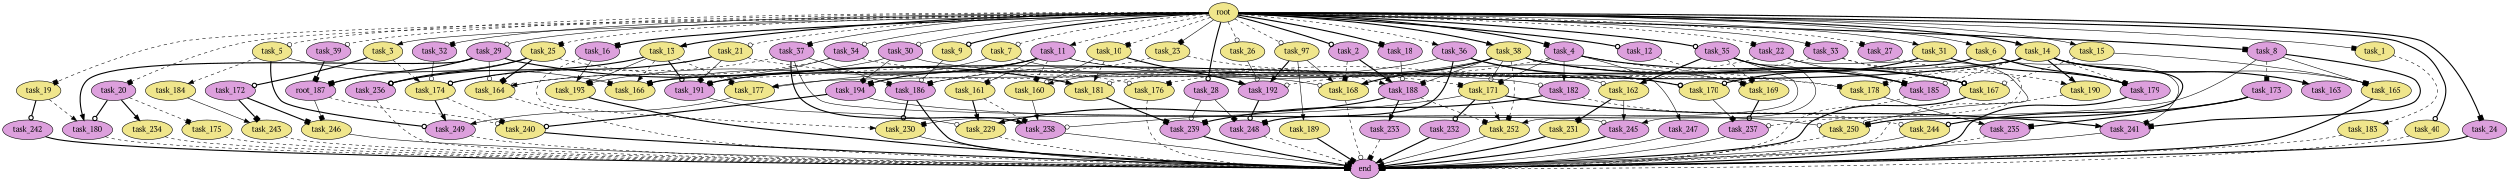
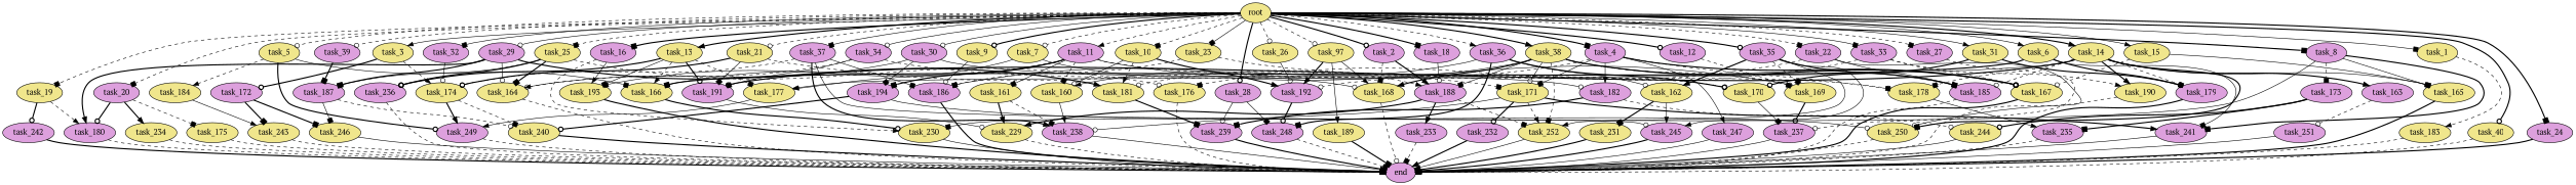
  digraph {
    fontname="PT Serif"
    node [fillcolor=khaki fontname="PT Serif" style=filled]
    edge [arrowhead=box fontname="PT Serif" style=bold]
    task_29 [fillcolor=plum]
    task_164
    task_180 [fillcolor=plum]
-   task_187 [fillcolor=plum label=root_187]
+   task_187 [fillcolor=plum]
    task_181
    end [fillcolor=plum]
    task_240
    task_246
    task_239 [fillcolor=plum]
    task_32 [fillcolor=plum]
    task_174
    task_249 [fillcolor=plum]
    task_191 [fillcolor=plum]
    task_229
    task_28 [fillcolor=plum]
    task_248 [fillcolor=plum]
    task_247 [fillcolor=plum]
    task_27 [fillcolor=plum]
    task_237 [fillcolor=plum]
+   task_251 [fillcolor=plum]
    task_4 [fillcolor=plum]
    task_182 [fillcolor=plum]
    task_171
    task_167
    task_178
    task_244
    task_241 [fillcolor=plum]
    task_252
    task_238 [fillcolor=plum]
    task_232 [fillcolor=plum]
    task_235 [fillcolor=plum]
    task_2 [fillcolor=plum]
    task_168
    task_188 [fillcolor=plum]
    task_233 [fillcolor=plum]
    task_13
    task_177
    task_236 [fillcolor=plum]
    task_193
    task_166
    task_230
    task_186 [fillcolor=plum]
    task_245 [fillcolor=plum]
    task_6
    task_179 [fillcolor=plum]
    task_9
    task_175
    task_189
    task_231
    task_183
    task_242 [fillcolor=plum]
    task_234
    task_36 [fillcolor=plum]
    task_170
    task_162
    task_160
    task_16 [fillcolor=plum]
    task_185 [fillcolor=plum]
    task_243
    task_40
    task_15
    task_165
    task_10
    task_192 [fillcolor=plum]
    task_250
    task_190
    task_26
    task_25
    task_176
    task_31
    task_169
    task_18 [fillcolor=plum]
    task_12 [fillcolor=plum]
    task_33 [fillcolor=plum]
    task_14
    task_163 [fillcolor=plum]
    task_173 [fillcolor=plum]
    task_184
    task_21
    task_37 [fillcolor=plum]
    task_23
    root
    task_5
    task_11 [fillcolor=plum]
    task_3
    task_19
    task_39 [fillcolor=plum]
    task_22 [fillcolor=plum]
    task_7
    task_34 [fillcolor=plum]
    n91 [label=task_97]
    task_20 [fillcolor=plum]
    task_1
    task_35 [fillcolor=plum]
    task_30 [fillcolor=plum]
    task_38
    task_24 [fillcolor=plum]
    task_8 [fillcolor=plum]
    task_194 [fillcolor=plum]
    task_161
    task_172 [fillcolor=plum]
    task_29 -> task_164 [arrowhead=odot style=solid]
    task_29 -> task_180 [arrowhead=normal]
    task_29 -> task_187
    task_29 -> task_181 [arrowhead=normal]
    task_164 -> end [arrowhead=odot style=dashed]
    task_180 -> end [arrowhead=odot style=dashed]
    task_187 -> task_240 [arrowhead=odot style=dashed]
    task_187 -> task_246 [style=solid]
    task_181 -> task_239
    task_240 -> end
    task_246 -> end [arrowhead=odot style=solid]
    task_239 -> end [arrowhead=normal]
    task_32 -> task_174 [arrowhead=odot style=solid]
    task_174 -> task_240 [style=dashed]
    task_174 -> task_249 [arrowhead=normal]
    task_249 -> end [arrowhead=normal style=dashed]
    task_191 -> task_229 [arrowhead=odot style=solid]
    task_229 -> end [arrowhead=odot style=dashed]
    task_28 -> task_239 [arrowhead=odot style=solid]
    task_28 -> task_248 [style=solid]
    task_248 -> end [style=dashed]
    task_247 -> end [arrowhead=odot style=solid]
    task_27 -> task_237 [arrowhead=odot style=dashed]
    task_237 -> end [arrowhead=odot style=solid]
+   task_251 -> end [style=solid]
    task_4 -> task_181 [arrowhead=odot style=dashed]
    task_4 -> task_247 [arrowhead=normal style=solid]
    task_4 -> task_182 [arrowhead=normal style=solid]
    task_4 -> task_171 [style=solid]
    task_4 -> task_167 [arrowhead=odot]
    task_4 -> task_178 [style=dashed]
    task_182 -> task_239
    task_182 -> task_244 [arrowhead=odot style=dashed]
    task_171 -> task_241 [arrowhead=normal]
    task_171 -> task_252 [arrowhead=normal style=dashed]
    task_171 -> task_238 [arrowhead=odot style=solid]
    task_171 -> task_232 [arrowhead=odot]
    task_167 -> end
    task_178 -> task_235 [arrowhead=normal style=solid]
    task_244 -> end [style=solid]
    task_241 -> end [arrowhead=normal style=solid]
    task_252 -> end [arrowhead=normal style=solid]
    task_238 -> end [style=solid]
    task_232 -> end [arrowhead=normal]
    task_235 -> end [arrowhead=normal style=dashed]
    task_2 -> task_168 [style=dashed]
    task_2 -> task_188 [arrowhead=normal]
    task_168 -> end [arrowhead=odot style=dashed]
    task_188 -> task_229 [arrowhead=normal]
    task_188 -> task_252 [style=dashed]
    task_188 -> task_233 [arrowhead=normal]
    task_233 -> end [style=dashed]
    task_13 -> task_191 [arrowhead=odot]
    task_13 -> task_177 [style=dashed]
    task_13 -> task_236 [arrowhead=odot]
    task_13 -> task_193 [style=solid]
    task_13 -> task_166 [arrowhead=normal style=dashed]
    task_177 -> task_249 [arrowhead=normal style=solid]
    task_236 -> end [style=dashed]
    task_193 -> end [arrowhead=normal]
-   task_186 -> task_230 [arrowhead=odot]
+   task_166 -> task_230 [arrowhead=odot]
    task_230 -> end [style=solid]
    task_186 -> end [arrowhead=normal]
    task_245 -> end
    task_6 -> task_241 [style=solid]
    task_6 -> task_166
    task_6 -> task_179 [arrowhead=odot]
    task_179 -> end [arrowhead=normal]
    task_9 -> task_186 [arrowhead=odot style=solid]
    task_175 -> end [arrowhead=odot style=dashed]
    task_189 -> end
    task_231 -> end
    task_183 -> end [arrowhead=odot style=dashed]
    task_242 -> end [arrowhead=normal]
    task_234 -> end [arrowhead=normal style=dashed]
    task_36 -> task_248
    task_36 -> task_170 [arrowhead=odot]
    task_36 -> task_162 [arrowhead=odot style=solid]
    task_36 -> task_160 [arrowhead=normal style=solid]
    task_170 -> task_237 [style=solid]
    task_162 -> task_245 [arrowhead=normal style=solid]
    task_162 -> task_231
    task_160 -> task_238 [arrowhead=normal style=solid]
    task_16 -> task_193 [arrowhead=normal style=solid]
    task_16 -> task_230 [arrowhead=normal style=dashed]
    task_185 -> end [arrowhead=normal style=dashed]
    task_243 -> end [arrowhead=odot style=dashed]
    task_40 -> end [style=dashed]
    task_15 -> task_167 [arrowhead=odot style=dashed]
    task_15 -> task_165 [arrowhead=normal style=solid]
    task_165 -> end [arrowhead=odot]
    task_10 -> task_181 [arrowhead=normal style=dashed]
    task_10 -> task_160 [arrowhead=odot style=solid]
    task_10 -> task_192 [arrowhead=normal]
    task_192 -> task_248 [arrowhead=odot]
    task_250 -> end [style=dashed]
    task_190 -> end [style=dashed]
    task_26 -> task_192 [arrowhead=odot style=solid]
    task_25 -> task_164
    task_25 -> task_187 [arrowhead=normal style=solid]
    task_25 -> task_236 [arrowhead=odot]
    task_25 -> task_176 [arrowhead=odot style=dashed]
    task_176 -> end [arrowhead=normal style=dashed]
    task_31 -> task_179 [arrowhead=odot]
    task_31 -> task_170 [arrowhead=odot]
    task_169 -> task_237 [arrowhead=odot]
    task_18 -> task_188 [arrowhead=odot style=solid]
    task_12 -> task_169 [style=dashed]
    task_33 -> task_167 [arrowhead=odot style=dashed]
    task_33 -> task_192 [arrowhead=odot style=dashed]
    task_33 -> task_190 [arrowhead=normal style=dashed]
    task_14 -> task_191 [arrowhead=odot]
    task_14 -> task_178 [style=dashed]
    task_14 -> task_177 [arrowhead=normal style=solid]
    task_14 -> task_179 [style=dashed]
    task_14 -> task_185 [arrowhead=odot style=dashed]
    task_14 -> task_165 [style=solid]
    task_14 -> task_250
    task_14 -> task_190 [arrowhead=normal]
    task_14 -> task_163 [arrowhead=normal]
+   task_163 -> task_251 [arrowhead=odot style=dashed]
    task_173 -> task_244 [arrowhead=odot]
    task_173 -> task_235
    task_184 -> task_243 [arrowhead=normal style=solid]
    task_21 -> task_174 [arrowhead=odot]
    task_21 -> task_191 [style=solid]
    task_21 -> task_171 [style=dashed]
    task_37 -> task_174 [arrowhead=odot style=dashed]
    task_37 -> task_238 [arrowhead=normal]
    task_37 -> task_186 [style=solid]
    task_37 -> task_245 [arrowhead=odot style=solid]
    task_23 -> task_188 [arrowhead=normal style=dashed]
    task_23 -> task_186 [style=dashed]
    root -> task_29 [arrowhead=odot style=solid]
    root -> task_32 [style=solid]
    root -> task_28 [arrowhead=odot]
    root -> task_27 [style=dashed]
    root -> task_4
    root -> task_2 [arrowhead=odot]
    root -> task_13 [arrowhead=normal]
    root -> task_6 [arrowhead=normal style=solid]
    root -> task_9 [arrowhead=odot]
    root -> task_36 [arrowhead=normal style=dashed]
    root -> task_16
    root -> task_40 [arrowhead=odot]
    root -> task_15 [arrowhead=normal style=solid]
    root -> task_10 [style=dashed]
    root -> task_26 [arrowhead=odot style=dashed]
    root -> task_25 [style=dashed]
    root -> task_31 [arrowhead=normal style=solid]
    root -> task_18
    root -> task_12 [arrowhead=odot]
    root -> task_33 [style=solid]
    root -> task_14 [arrowhead=normal]
    root -> task_21 [arrowhead=odot style=dashed]
    root -> task_37 [style=solid]
    root -> task_23 [style=solid]
    root -> task_5 [arrowhead=odot style=dashed]
    root -> task_11 [arrowhead=normal style=dashed]
    root -> task_3 [arrowhead=normal style=solid]
    root -> task_19 [style=dashed]
    root -> task_39 [arrowhead=odot style=dashed]
    root -> task_22 [style=dashed]
    root -> task_7 [arrowhead=odot style=dashed]
    root -> task_34 [arrowhead=odot style=solid]
    root -> n91 [arrowhead=odot style=dashed]
    root -> task_20 [style=dashed]
    root -> task_1 [style=solid]
    root -> task_35 [arrowhead=odot]
    root -> task_30 [arrowhead=odot style=solid]
    root -> task_38 [arrowhead=normal]
    root -> task_24
    root -> task_8
    task_5 -> task_249 [arrowhead=odot]
    task_5 -> task_166 [style=solid]
    task_5 -> task_184 [arrowhead=normal style=dashed]
    task_11 -> task_178 [arrowhead=odot style=dashed]
    task_11 -> task_193 [style=solid]
    task_11 -> task_166 [arrowhead=odot style=solid]
    task_11 -> task_160 [style=dashed]
    task_11 -> task_169 [arrowhead=odot style=solid]
    task_11 -> task_194
    task_11 -> task_161 [style=solid]
    task_3 -> task_174 [arrowhead=normal style=dashed]
    task_3 -> task_172 [arrowhead=odot]
    task_19 -> task_180 [arrowhead=normal style=dashed]
    task_19 -> task_242 [arrowhead=odot]
    task_39 -> task_187
    task_22 -> task_185 [arrowhead=odot style=solid]
    task_22 -> task_250 [arrowhead=odot style=solid]
    task_22 -> task_176 [style=dashed]
    task_7 -> task_168 [arrowhead=odot style=solid]
    task_7 -> task_177 [arrowhead=normal style=solid]
    task_34 -> task_164 [arrowhead=normal style=dashed]
    task_34 -> task_191 [style=solid]
    task_34 -> task_170 [arrowhead=odot style=dashed]
    n91 -> task_168 [arrowhead=normal style=solid]
    n91 -> task_189 [arrowhead=normal style=solid]
    n91 -> task_192 [arrowhead=normal]
    task_20 -> task_180 [arrowhead=odot]
    task_20 -> task_175 [style=dashed]
    task_20 -> task_234 [arrowhead=normal]
    task_1 -> task_183 [arrowhead=normal style=dashed]
    task_35 -> task_252 [arrowhead=normal style=solid]
    task_35 -> task_245 [arrowhead=normal style=solid]
    task_35 -> task_162 [arrowhead=normal]
    task_35 -> task_185
    task_35 -> task_169 [style=dashed]
    task_30 -> task_164 [arrowhead=odot style=solid]
    task_30 -> task_182 [arrowhead=odot style=solid]
    task_30 -> task_194 [style=solid]
    task_38 -> task_171 [arrowhead=odot style=solid]
    task_38 -> task_167 [arrowhead=odot]
    task_38 -> task_252 [style=dashed]
    task_38 -> task_168 [arrowhead=normal]
    task_38 -> task_188 [style=solid]
    task_38 -> task_186 [style=solid]
    task_38 -> task_185 [style=solid]
    task_38 -> task_169 [arrowhead=normal style=dashed]
    task_24 -> end
    task_8 -> task_241
    task_8 -> task_230 [style=solid]
    task_8 -> task_165 [style=solid]
    task_8 -> task_173 [style=dashed]
    task_194 -> task_240 [arrowhead=odot]
    task_194 -> task_250 [arrowhead=odot style=solid]
    task_161 -> task_229 [arrowhead=normal]
    task_161 -> task_238 [style=dashed]
    task_172 -> task_246
    task_172 -> task_243
  }
